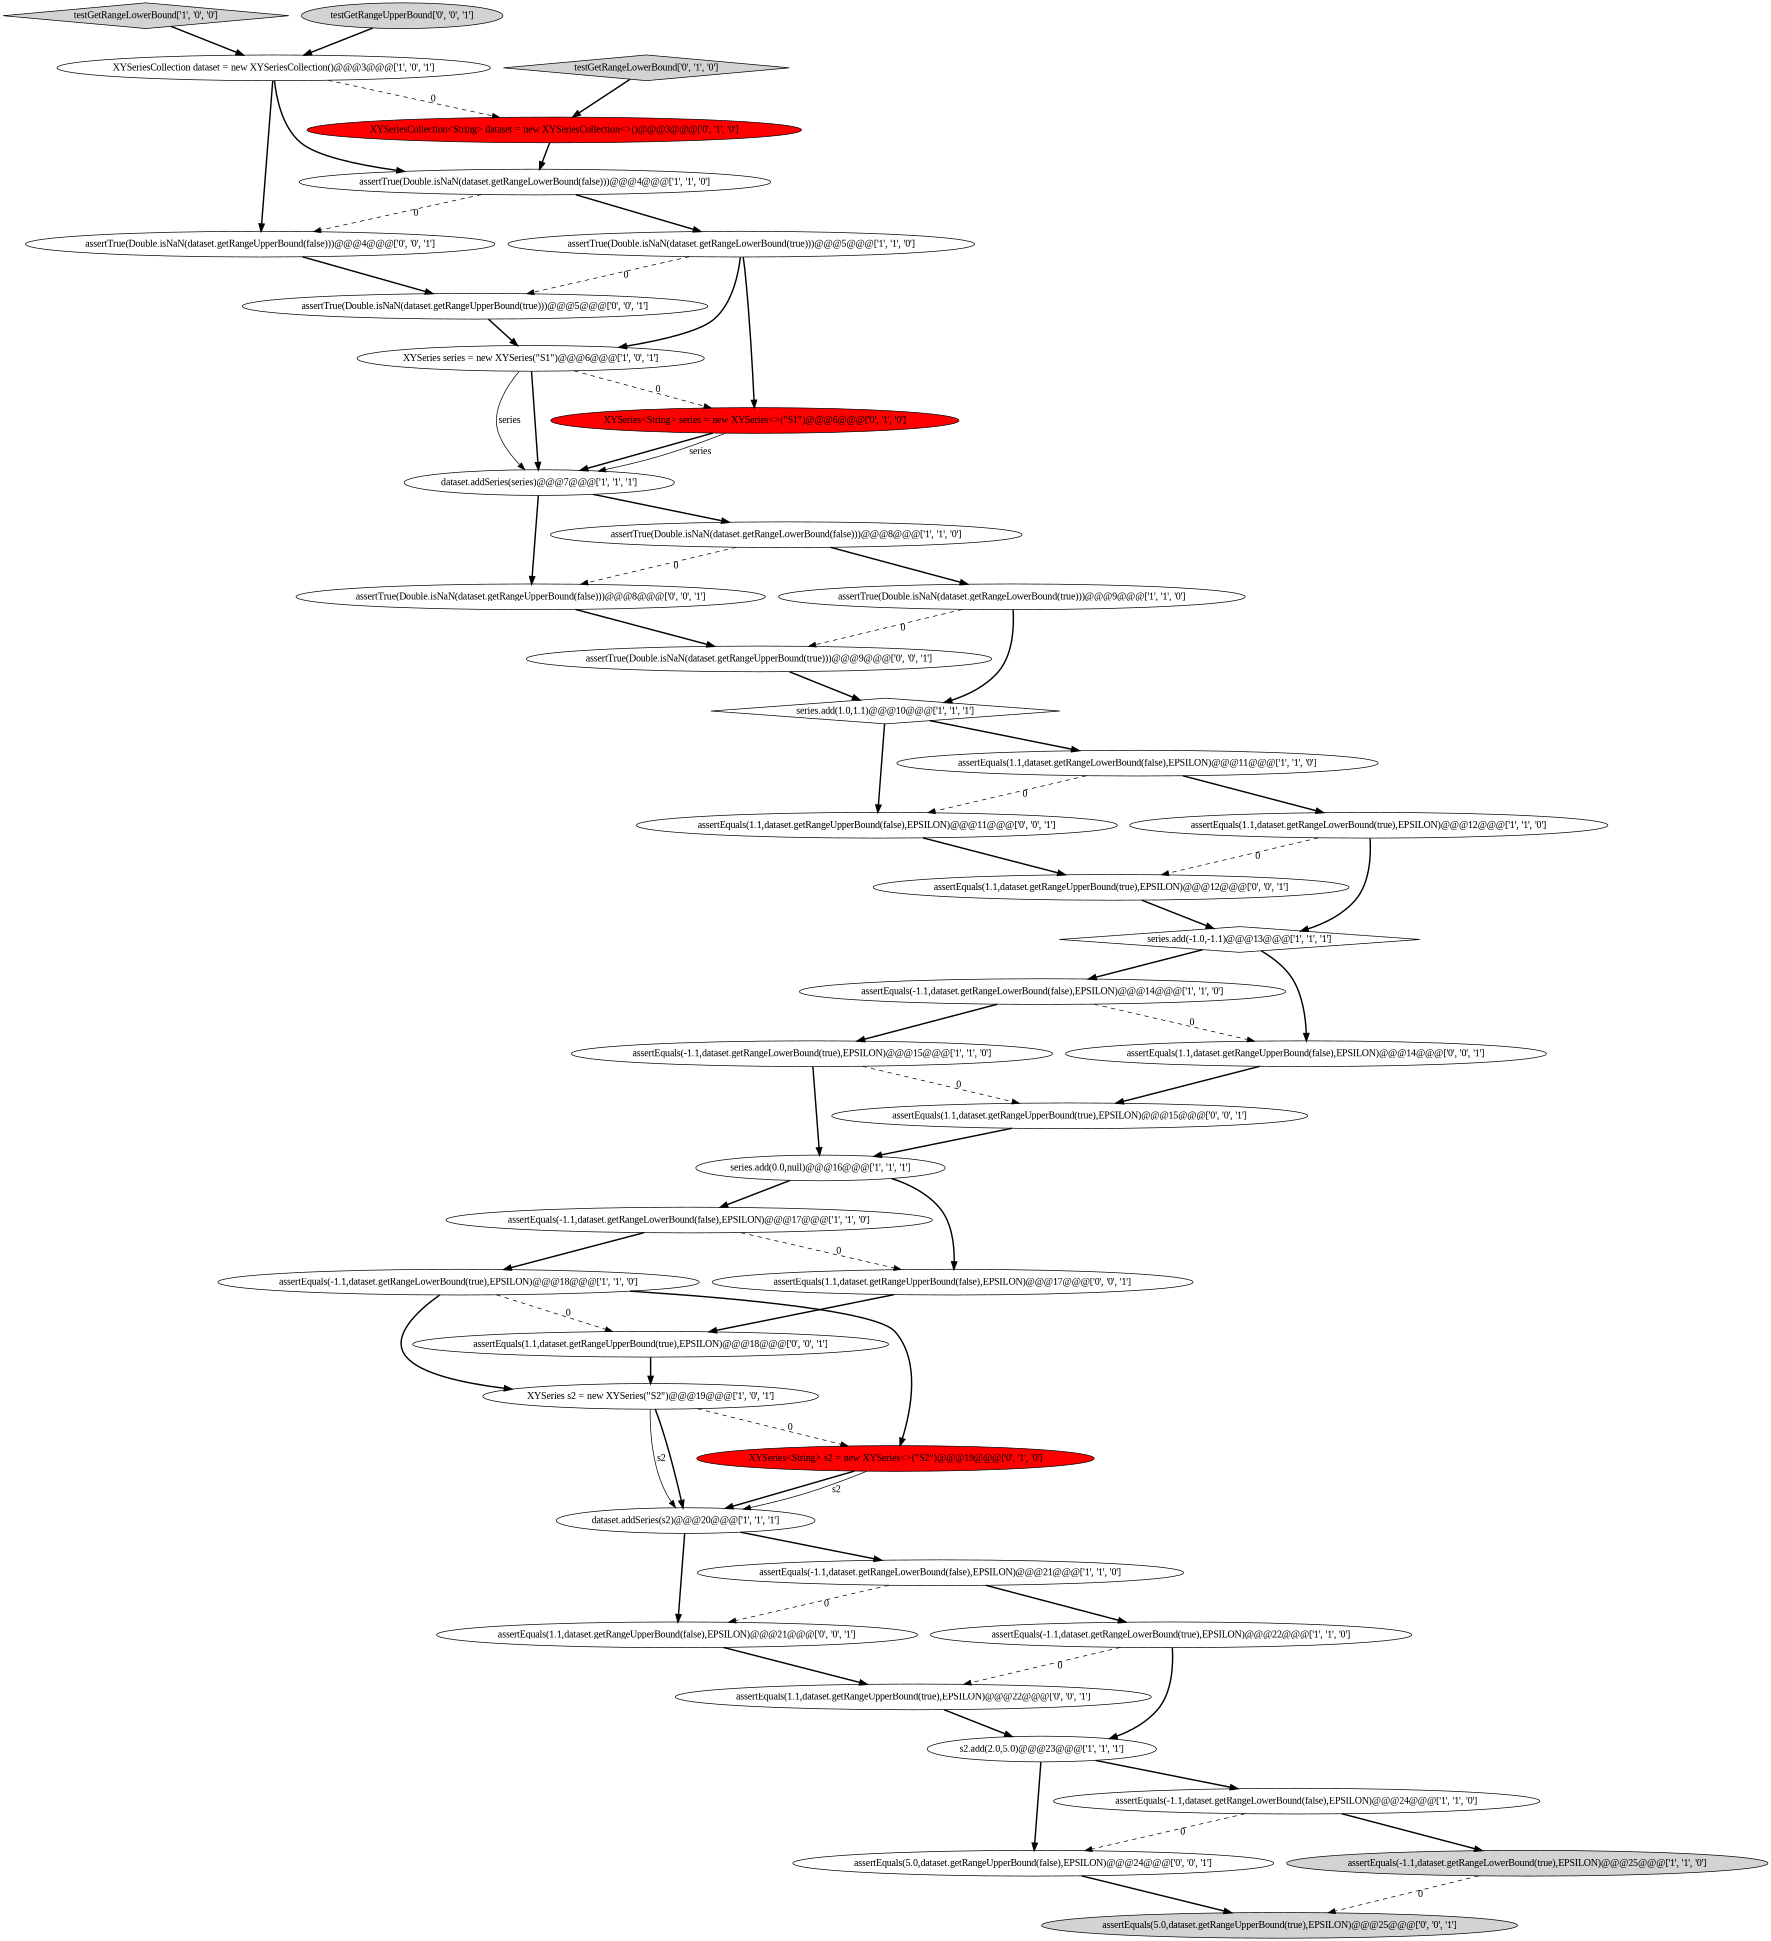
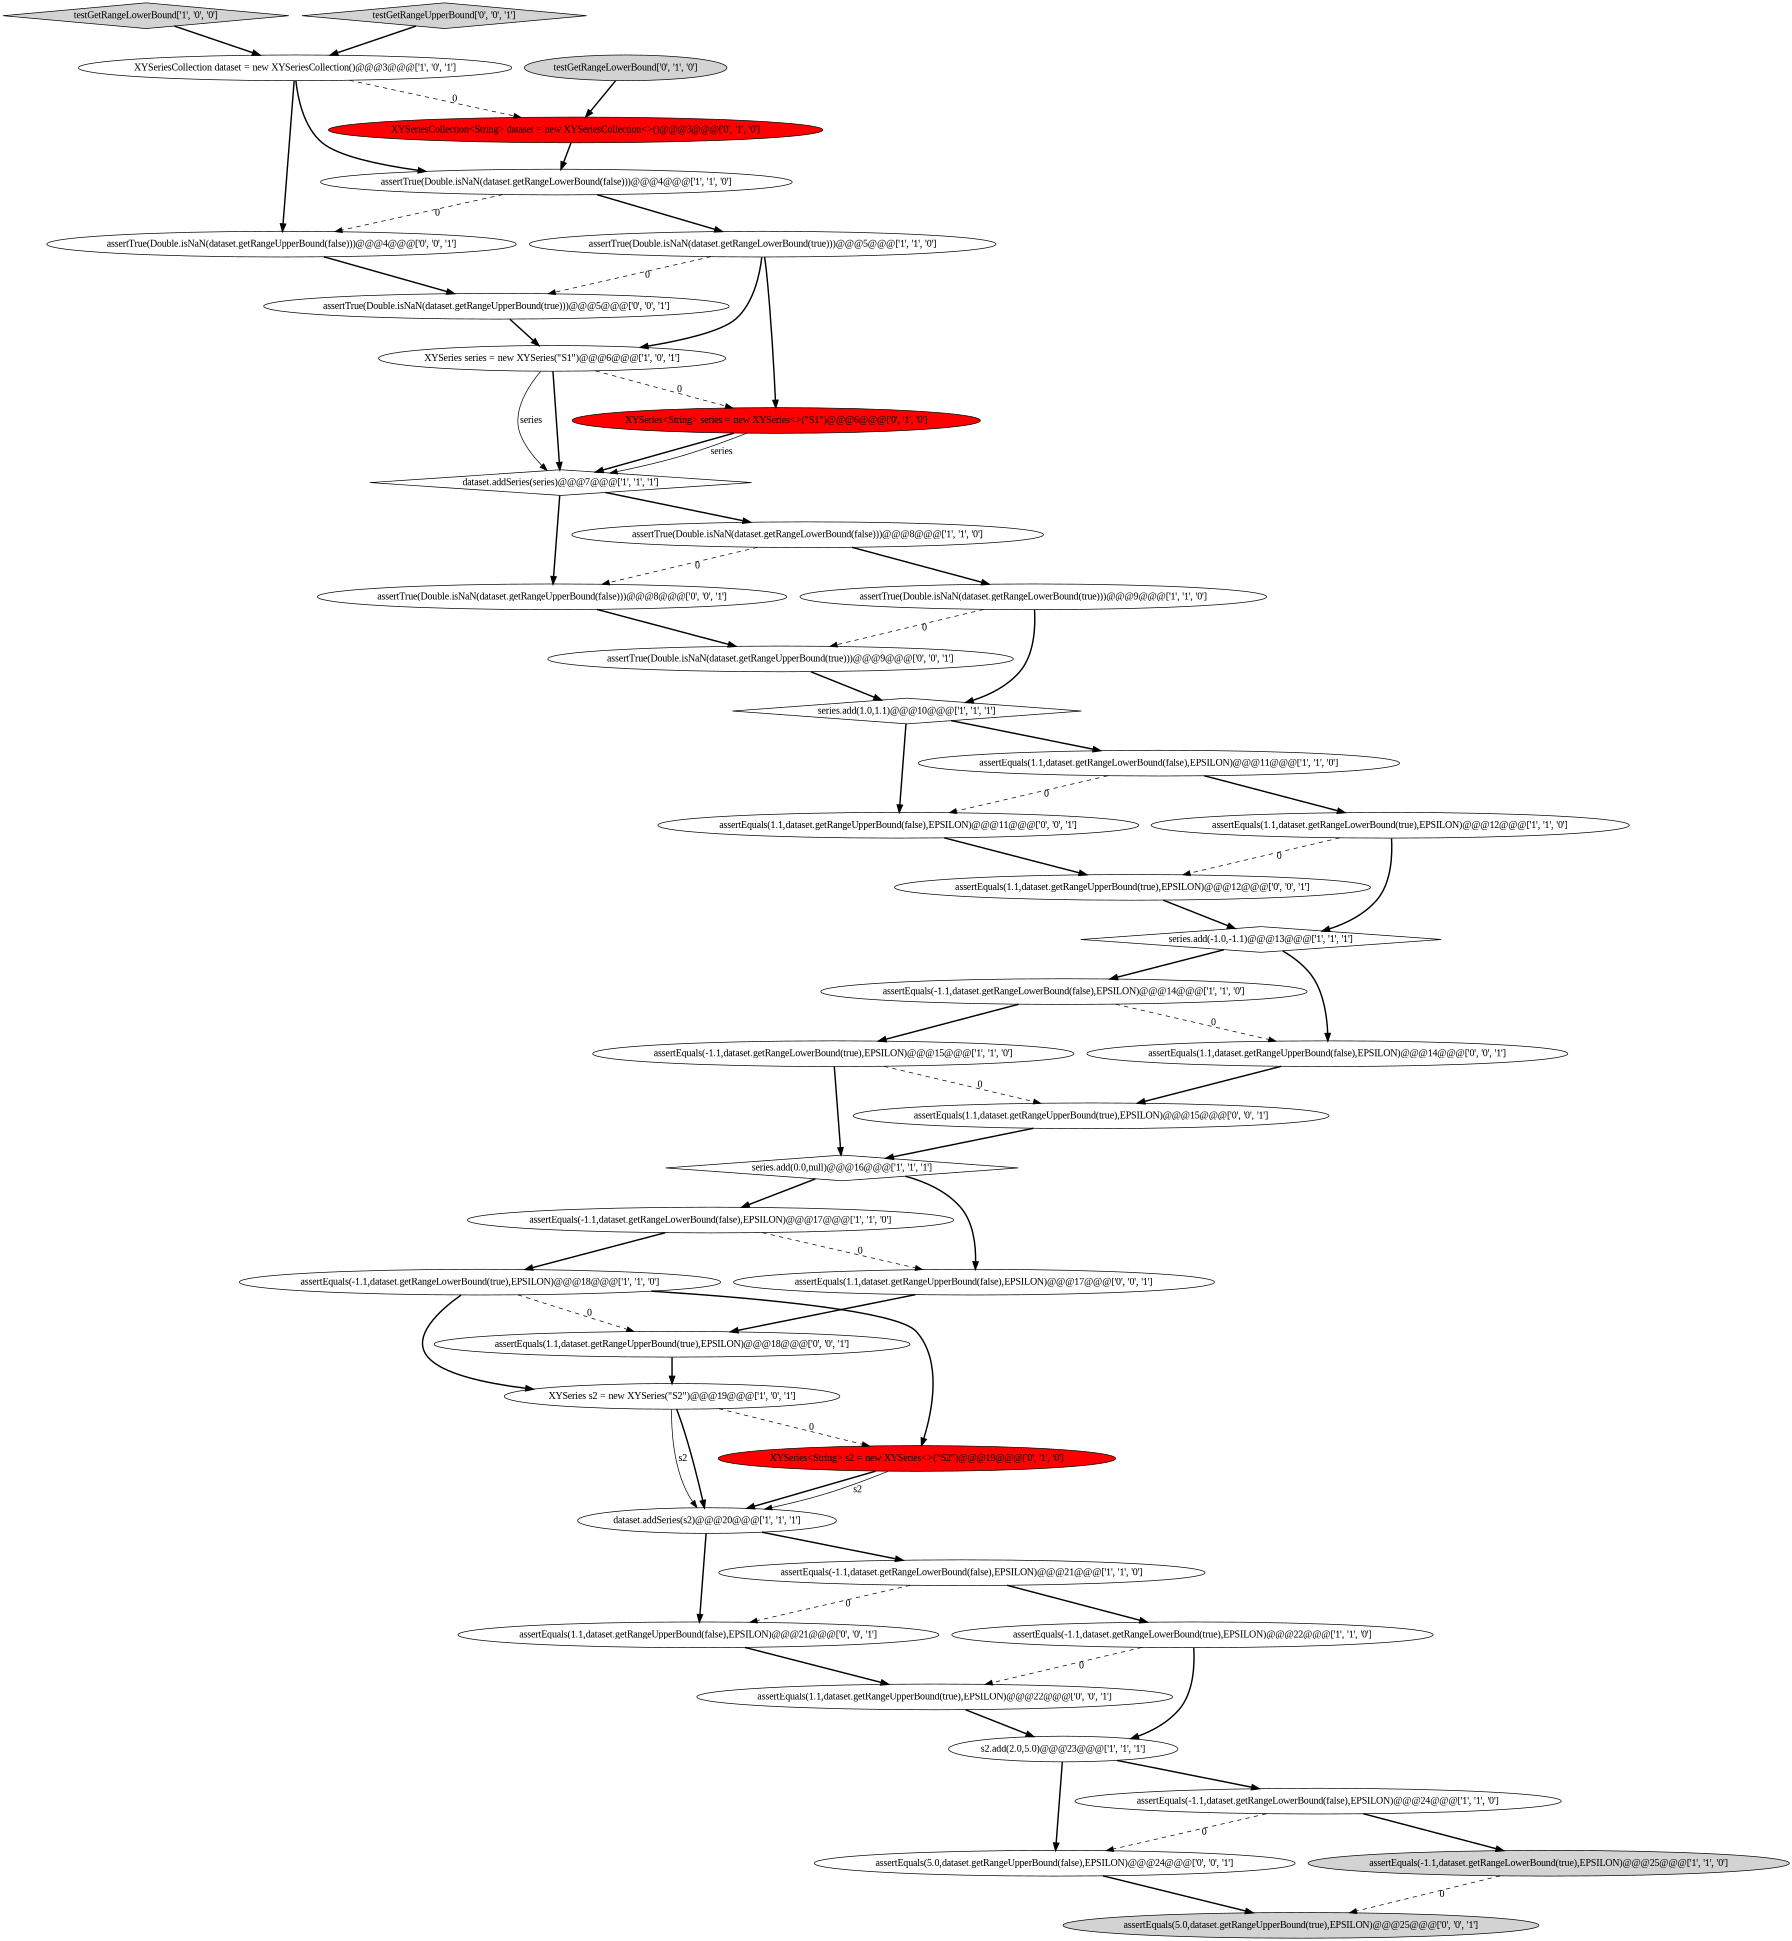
  digraph {
    fontname="Liberation Serif"
    node [fillcolor=white fontname="Liberation Serif" shape=ellipse style=filled]
    edge [fontname="Liberation Serif" style=bold]
    n1 [label="assertTrue(Double.isNaN(dataset.getRangeUpperBound(false)))@@@4@@@['0', '0', '1']"]
    n2 [label="assertTrue(Double.isNaN(dataset.getRangeUpperBound(true)))@@@5@@@['0', '0', '1']"]
    n3 [label="XYSeries series = new XYSeries(\"S1\")@@@6@@@['1', '0', '1']"]
    n4 [label="dataset.addSeries(s2)@@@20@@@['1', '1', '1']"]
    n5 [label="assertEquals(1.1,dataset.getRangeUpperBound(false),EPSILON)@@@21@@@['0', '0', '1']"]
    n6 [label="assertEquals(-1.1,dataset.getRangeLowerBound(false),EPSILON)@@@21@@@['1', '1', '0']"]
    n7 [label="assertEquals(1.1,dataset.getRangeUpperBound(true),EPSILON)@@@22@@@['0', '0', '1']"]
    n8 [label="assertEquals(-1.1,dataset.getRangeLowerBound(true),EPSILON)@@@22@@@['1', '1', '0']"]
-   n9 [label="series.add(0.0,null)@@@16@@@['1', '1', '1']"]
+   n9 [label="series.add(0.0,null)@@@16@@@['1', '1', '1']" shape=diamond]
    n10 [label="assertEquals(-1.1,dataset.getRangeLowerBound(false),EPSILON)@@@17@@@['1', '1', '0']"]
    n11 [label="assertEquals(1.1,dataset.getRangeUpperBound(false),EPSILON)@@@17@@@['0', '0', '1']"]
    n12 [label="assertEquals(-1.1,dataset.getRangeLowerBound(true),EPSILON)@@@18@@@['1', '1', '0']"]
    n13 [label="assertEquals(1.1,dataset.getRangeUpperBound(true),EPSILON)@@@18@@@['0', '0', '1']"]
    n14 [label="assertTrue(Double.isNaN(dataset.getRangeUpperBound(false)))@@@8@@@['0', '0', '1']"]
    n15 [label="assertTrue(Double.isNaN(dataset.getRangeUpperBound(true)))@@@9@@@['0', '0', '1']"]
    n16 [label="series.add(1.0,1.1)@@@10@@@['1', '1', '1']" shape=diamond]
    n17 [label="assertEquals(1.1,dataset.getRangeUpperBound(true),EPSILON)@@@12@@@['0', '0', '1']"]
    n18 [label="series.add(-1.0,-1.1)@@@13@@@['1', '1', '1']" shape=diamond]
    n19 [label="assertEquals(-1.1,dataset.getRangeLowerBound(false),EPSILON)@@@14@@@['1', '1', '0']"]
    n20 [label="assertEquals(1.1,dataset.getRangeUpperBound(false),EPSILON)@@@14@@@['0', '0', '1']"]
    n21 [label="XYSeries s2 = new XYSeries(\"S2\")@@@19@@@['1', '0', '1']"]
    n22 [fillcolor=red label="XYSeries<String> s2 = new XYSeries<>(\"S2\")@@@19@@@['0', '1', '0']"]
    n23 [fillcolor=lightgray label="testGetRangeLowerBound['1', '0', '0']" shape=diamond]
    n24 [label="XYSeriesCollection dataset = new XYSeriesCollection()@@@3@@@['1', '0', '1']"]
    n25 [label="assertTrue(Double.isNaN(dataset.getRangeLowerBound(false)))@@@4@@@['1', '1', '0']"]
    n26 [fillcolor=red label="XYSeriesCollection<String> dataset = new XYSeriesCollection<>()@@@3@@@['0', '1', '0']"]
    n27 [label="assertTrue(Double.isNaN(dataset.getRangeLowerBound(true)))@@@5@@@['1', '1', '0']"]
    n28 [fillcolor=red label="XYSeries<String> series = new XYSeries<>(\"S1\")@@@6@@@['0', '1', '0']"]
-   n29 [label="dataset.addSeries(series)@@@7@@@['1', '1', '1']"]
+   n29 [label="dataset.addSeries(series)@@@7@@@['1', '1', '1']" shape=diamond]
    n30 [label="assertTrue(Double.isNaN(dataset.getRangeLowerBound(false)))@@@8@@@['1', '1', '0']"]
    n31 [label="s2.add(2.0,5.0)@@@23@@@['1', '1', '1']"]
    n32 [label="assertEquals(-1.1,dataset.getRangeLowerBound(false),EPSILON)@@@24@@@['1', '1', '0']"]
    n33 [label="assertEquals(5.0,dataset.getRangeUpperBound(false),EPSILON)@@@24@@@['0', '0', '1']"]
    n34 [label="assertEquals(-1.1,dataset.getRangeLowerBound(true),EPSILON)@@@15@@@['1', '1', '0']"]
    n35 [label="assertEquals(1.1,dataset.getRangeUpperBound(true),EPSILON)@@@15@@@['0', '0', '1']"]
-   n36 [fillcolor=lightgray label="testGetRangeUpperBound['0', '0', '1']"]
+   n36 [fillcolor=lightgray label="testGetRangeUpperBound['0', '0', '1']" shape=diamond]
    n37 [label="assertEquals(1.1,dataset.getRangeLowerBound(false),EPSILON)@@@11@@@['1', '1', '0']"]
    n38 [label="assertEquals(1.1,dataset.getRangeUpperBound(false),EPSILON)@@@11@@@['0', '0', '1']"]
    n39 [label="assertEquals(1.1,dataset.getRangeLowerBound(true),EPSILON)@@@12@@@['1', '1', '0']"]
-   n40 [fillcolor=lightgray label="testGetRangeLowerBound['0', '1', '0']" shape=diamond]
+   n40 [fillcolor=lightgray label="testGetRangeLowerBound['0', '1', '0']"]
    n41 [fillcolor=lightgray label="assertEquals(5.0,dataset.getRangeUpperBound(true),EPSILON)@@@25@@@['0', '0', '1']"]
    n42 [fillcolor=lightgray label="assertEquals(-1.1,dataset.getRangeLowerBound(true),EPSILON)@@@25@@@['1', '1', '0']"]
    n43 [label="assertTrue(Double.isNaN(dataset.getRangeLowerBound(true)))@@@9@@@['1', '1', '0']"]
    n1 -> n2
    n2 -> n3
    n3 -> n28 [label=0 style=dashed]
    n3 -> n29 [label=series style=solid]
    n3 -> n29
    n4 -> n5
    n4 -> n6
    n5 -> n7
    n6 -> n5 [label=0 style=dashed]
    n6 -> n8
    n7 -> n31
    n8 -> n7 [label=0 style=dashed]
    n8 -> n31
    n9 -> n10
    n9 -> n11
    n10 -> n11 [label=0 style=dashed]
    n10 -> n12
    n11 -> n13
    n12 -> n13 [label=0 style=dashed]
    n12 -> n21
    n12 -> n22
    n13 -> n21
    n14 -> n15
    n15 -> n16
    n16 -> n37
    n16 -> n38
    n17 -> n18
    n18 -> n19
    n18 -> n20
    n19 -> n20 [label=0 style=dashed]
    n19 -> n34
    n20 -> n35
    n21 -> n4 [label=s2 style=solid]
    n21 -> n4
    n21 -> n22 [label=0 style=dashed]
    n22 -> n4
    n22 -> n4 [label=s2 style=solid]
    n23 -> n24
    n24 -> n1
    n24 -> n25
    n24 -> n26 [label=0 style=dashed]
    n25 -> n1 [label=0 style=dashed]
    n25 -> n27
    n26 -> n25
    n27 -> n2 [label=0 style=dashed]
    n27 -> n3
    n27 -> n28
    n28 -> n29
    n28 -> n29 [label=series style=solid]
    n29 -> n14
    n29 -> n30
    n30 -> n14 [label=0 style=dashed]
    n30 -> n43
    n31 -> n32
    n31 -> n33
    n32 -> n33 [label=0 style=dashed]
    n32 -> n42
    n33 -> n41
    n34 -> n9
    n34 -> n35 [label=0 style=dashed]
    n35 -> n9
    n36 -> n24
    n37 -> n38 [label=0 style=dashed]
    n37 -> n39
    n38 -> n17
    n39 -> n17 [label=0 style=dashed]
    n39 -> n18
    n40 -> n26
    n42 -> n41 [label=0 style=dashed]
    n43 -> n15 [label=0 style=dashed]
    n43 -> n16
  }
